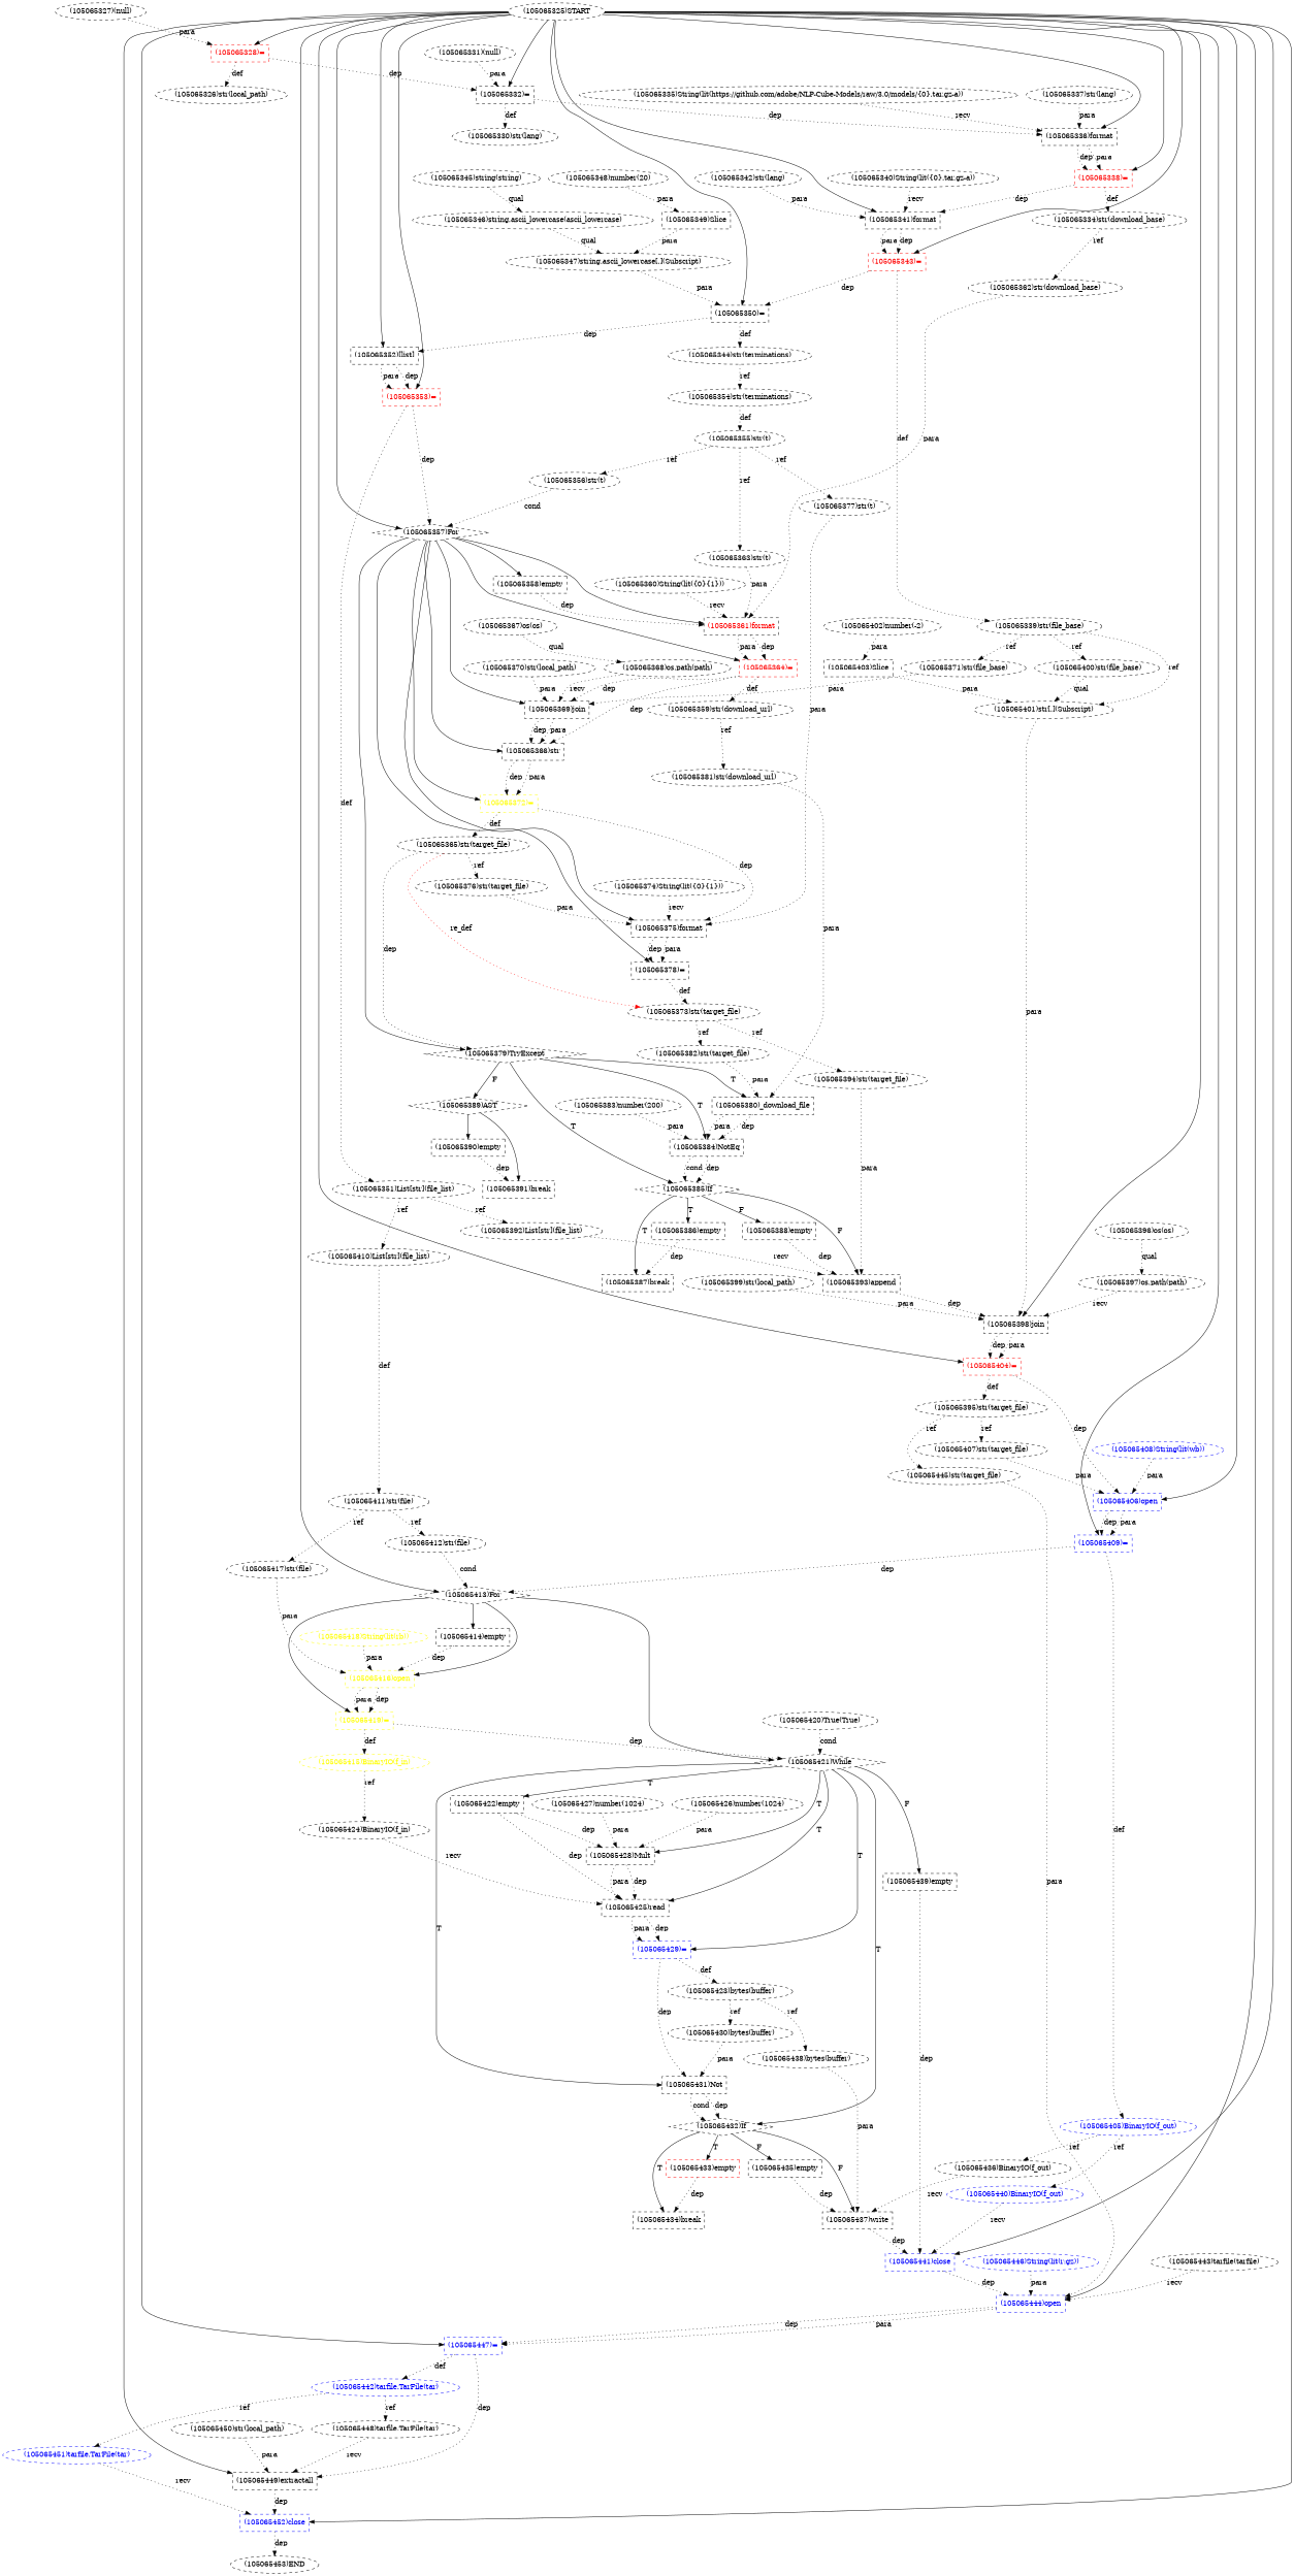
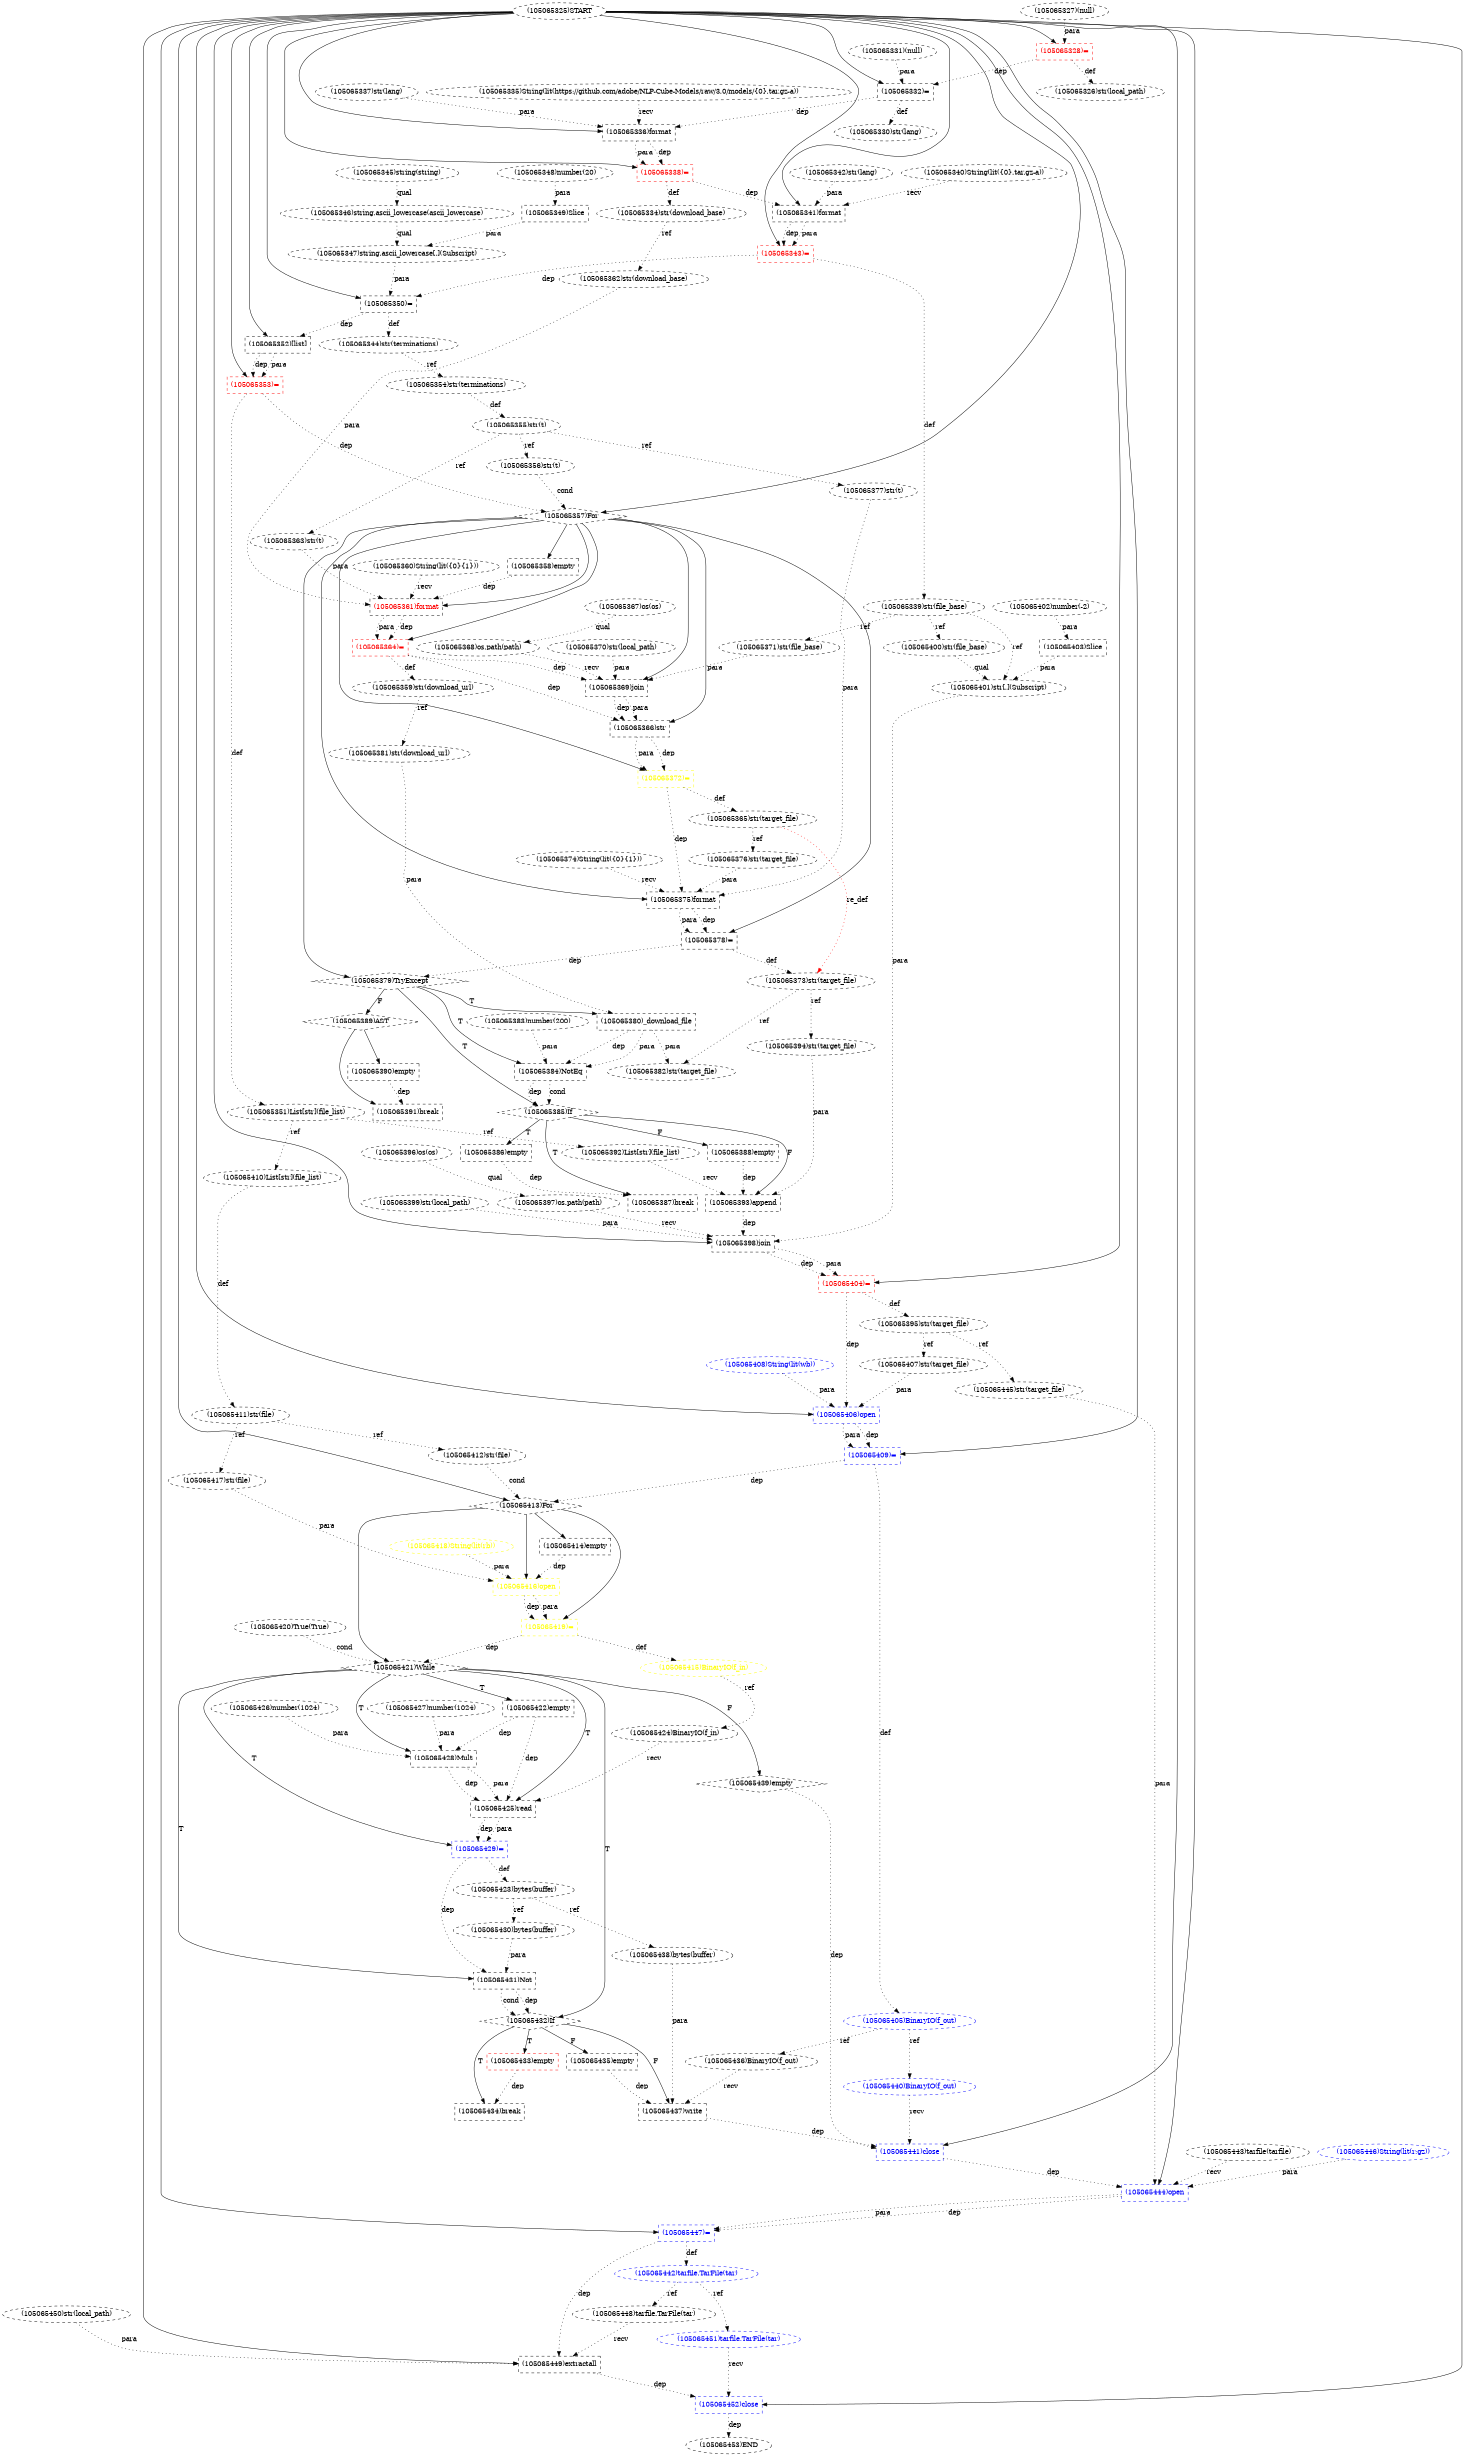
  digraph {
    node [shape=ellipse style=dashed]
    edge [style=dotted]
    n1 [label="(105065373)str(target_file)"]
    n2 [label="(105065382)str(target_file)"]
    n3 [label="(105065394)str(target_file)"]
    n4 [label="(105065380)_download_file" shape=box]
    n5 [label="(105065393)append" shape=box]
    n6 [label="(105065420)True(True)"]
    n7 [label="(105065421)While" shape=diamond]
    n8 [color=blue fontcolor=blue label="(105065429)=" shape=box]
    n9 [label="(105065431)Not" shape=box]
    n10 [label="(105065428)Mult" shape=box]
    n11 [label="(105065425)read" shape=box]
-   n12 [label="(105065439)empty" shape=box]
+   n12 [label="(105065439)empty" shape=diamond]
    n13 [label="(105065422)empty" shape=box]
    n14 [label="(105065432)If" shape=diamond]
    n15 [color=yellow fontcolor=yellow label="(105065416)open" shape=box]
    n16 [color=yellow fontcolor=yellow label="(105065419)=" shape=box]
    n17 [color=yellow fontcolor=yellow label="(105065415)BinaryIO(f_in)"]
    n18 [label="(105065445)str(target_file)"]
    n19 [color=blue fontcolor=blue label="(105065444)open" shape=box]
    n20 [color=blue fontcolor=blue label="(105065447)=" shape=box]
    n21 [label="(105065389)AST" shape=diamond]
    n22 [label="(105065390)empty" shape=box]
    n23 [label="(105065391)break" shape=box]
    n24 [label="(105065384)NotEq" shape=box]
    n25 [label="(105065385)If" shape=diamond]
    n26 [label="(105065386)empty" shape=box]
    n27 [label="(105065388)empty" shape=box]
    n28 [label="(105065387)break" shape=box]
    n29 [label="(105065348)number(20)"]
    n30 [label="(105065349)Slice" shape=box]
    n31 [label="(105065347)string.ascii_lowercase[.](Subscript)"]
    n32 [label="(105065352)[list]" shape=box]
    n33 [color=red fontcolor=red label="(105065353)=" shape=box]
    n34 [label="(105065357)For" shape=diamond]
    n35 [label="(105065351)List[str](file_list)"]
    n36 [color=yellow fontcolor=yellow label="(105065418)String(lit(rb))"]
    n37 [label="(105065344)str(terminations)"]
    n38 [label="(105065354)str(terminations)"]
    n39 [label="(105065355)str(t)"]
    n40 [label="(105065336)format" shape=box]
    n41 [color=red fontcolor=red label="(105065338)=" shape=box]
    n42 [label="(105065341)format" shape=box]
    n43 [label="(105065334)str(download_base)"]
    n44 [label="(105065417)str(file)"]
    n45 [label="(105065400)str(file_base)"]
    n46 [label="(105065401)str[.](Subscript)"]
    n47 [label="(105065398)join" shape=box]
    n48 [label="(105065423)bytes(buffer)"]
    n49 [label="(105065430)bytes(buffer)"]
    n50 [label="(105065438)bytes(buffer)"]
    n51 [label="(105065448)tarfile.TarFile(tar)"]
    n52 [label="(105065449)extractall" shape=box]
    n53 [color=blue fontcolor=blue label="(105065452)close" shape=box]
    n54 [label="(105065356)str(t)"]
    n55 [label="(105065377)str(t)"]
    n56 [label="(105065363)str(t)"]
    n57 [label="(105065375)format" shape=box]
    n58 [fontcolor=red label="(105065361)format" shape=box]
    n59 [label="(105065362)str(download_base)"]
    n60 [color=red fontcolor=red label="(105065364)=" shape=box]
    n61 [label="(105065383)number(200)"]
    n62 [label="(105065345)string(string)"]
    n63 [label="(105065346)string.ascii_lowercase(ascii_lowercase)"]
    n64 [label="(105065371)str(file_base)"]
    n65 [label="(105065369)join" shape=box]
    n66 [label="(105065366)str" shape=box]
    n67 [label="(105065365)str(target_file)"]
    n68 [label="(105065376)str(target_file)"]
    n69 [label="(105065337)str(lang)"]
    n70 [label="(105065403)Slice" shape=box]
    n71 [color=blue fontcolor=blue label="(105065451)tarfile.TarFile(tar)"]
    n72 [label="(105065453)END" shape=""]
    n73 [color=red fontcolor=red label="(105065343)=" shape=box]
    n74 [color=red fontcolor=red label="(105065328)=" shape=box]
    n75 [color=black fontcolor=black label="(105065332)=" shape=box]
    n76 [label="(105065326)str(local_path)"]
    n77 [label="(105065330)str(lang)"]
    n78 [color=yellow fontcolor=yellow label="(105065372)=" shape=box]
    n79 [label="(105065379)TryExcept" shape=diamond]
    n80 [label="(105065358)empty" shape=box]
    n81 [color=black fontcolor=black label="(105065378)=" shape=box]
    n82 [label="(105065412)str(file)"]
    n83 [label="(105065413)For" shape=diamond]
    n84 [label="(105065414)empty" shape=box]
    n85 [color=black fontcolor=black label="(105065350)=" shape=box]
    n86 [label="(105065339)str(file_base)"]
    n87 [label="(105065396)os(os)"]
    n88 [label="(105065397)os.path(path)"]
    n89 [label="(105065402)number(-2)"]
    n90 [label="(105065359)str(download_url)"]
    n91 [label="(105065381)str(download_url)"]
    n92 [label="(105065443)tarfile(tarfile)"]
    n93 [label="(105065407)str(target_file)"]
    n94 [color=blue fontcolor=blue label="(105065406)open" shape=box]
    n95 [color=blue fontcolor=blue label="(105065409)=" shape=box]
    n96 [label="(105065411)str(file)"]
    n97 [label="(105065374)String(lit({0}{1}))"]
    n98 [label="(105065424)BinaryIO(f_in)"]
    n99 [color=blue fontcolor=blue label="(105065442)tarfile.TarFile(tar)"]
    n100 [label="(105065368)os.path(path)"]
    n101 [label="(105065436)BinaryIO(f_out)"]
    n102 [label="(105065437)write" shape=box]
    n103 [color=blue fontcolor=blue label="(105065441)close" shape=box]
    n104 [label="(105065331)(null)"]
    n105 [label="(105065399)str(local_path)"]
    n106 [color=red fontcolor=red label="(105065404)=" shape=box]
    n107 [label="(105065335)String(lit(https://github.com/adobe/NLP-Cube-Models/raw/3.0/models/{0}.tar.gz-a))"]
    n108 [label="(105065360)String(lit({0}{1}))"]
    n109 [color=blue fontcolor=blue label="(105065408)String(lit(wb))"]
    n110 [label="(105065342)str(lang)"]
    n111 [label="(105065410)List[str](file_list)"]
    n112 [color=blue fontcolor=blue label="(105065440)BinaryIO(f_out)"]
    n113 [label="(105065395)str(target_file)"]
    n114 [label="(105065370)str(local_path)"]
    n115 [label="(105065435)empty" shape=box]
    n116 [color=red label="(105065433)empty" shape=box]
    n117 [label="(105065434)break" shape=box]
    n118 [label="(105065427)number(1024)"]
    n119 [label="(105065340)String(lit({0}.tar.gz-a))"]
    n120 [label="(105065392)List[str](file_list)"]
    n121 [color=blue fontcolor=blue label="(105065405)BinaryIO(f_out)"]
    n122 [label="(105065367)os(os)"]
    n123 [label="(105065327)(null)"]
    n124 [color=blue fontcolor=blue label="(105065446)String(lit(r:gz))"]
    n125 [label="(105065325)START" shape=""]
    n126 [label="(105065426)number(1024)"]
    n127 [label="(105065450)str(local_path)"]
    n1 -> n2 [label=ref]
    n1 -> n3 [label=ref]
-   n2 -> n4 [label=para]
+   n4 -> n2 [label=para]
    n3 -> n5 [label=para]
    n4 -> n24 [label=dep]
    n4 -> n24 [label=para]
    n5 -> n47 [label=dep]
    n6 -> n7 [label=cond]
    n7 -> n8 [label=T style=""]
    n7 -> n9 [label=T style=""]
    n7 -> n10 [label=T style=""]
    n7 -> n11 [label=T style=""]
    n7 -> n12 [label=F style=""]
    n7 -> n13 [label=T style=""]
    n7 -> n14 [label=T style=""]
    n8 -> n9 [label=dep]
    n8 -> n48 [label=def]
    n9 -> n14 [label=dep]
    n9 -> n14 [label=cond]
    n10 -> n11 [label=dep]
    n10 -> n11 [label=para]
    n11 -> n8 [label=dep]
    n11 -> n8 [label=para]
    n12 -> n103 [label=dep]
    n13 -> n10 [label=dep]
    n13 -> n11 [label=dep]
    n14 -> n102 [label=F style=""]
    n14 -> n115 [label=F style=""]
    n14 -> n116 [label=T style=""]
    n14 -> n117 [label=T style=""]
    n15 -> n16 [label=dep]
    n15 -> n16 [label=para]
    n16 -> n7 [label=dep]
    n16 -> n17 [label=def]
    n17 -> n98 [label=ref]
    n18 -> n19 [label=para]
    n19 -> n20 [label=dep]
    n19 -> n20 [label=para]
    n20 -> n52 [label=dep]
    n20 -> n99 [label=def]
    n21 -> n22 [style=solid]
    n21 -> n23 [style=solid]
    n22 -> n23 [label=dep]
    n24 -> n25 [label=dep]
    n24 -> n25 [label=cond]
    n25 -> n5 [label=F style=""]
    n25 -> n26 [label=T style=""]
    n25 -> n27 [label=F style=""]
    n25 -> n28 [label=T style=""]
    n26 -> n28 [label=dep]
    n27 -> n5 [label=dep]
    n29 -> n30 [label=para]
    n30 -> n31 [label=para]
    n31 -> n85 [label=para]
    n32 -> n33 [label=dep]
    n32 -> n33 [label=para]
    n33 -> n34 [label=dep]
    n33 -> n35 [label=def]
    n34 -> n57 [style=solid]
    n34 -> n58 [style=solid]
    n34 -> n60 [style=solid]
    n34 -> n65 [style=solid]
    n34 -> n66 [style=solid]
    n34 -> n78 [style=solid]
    n34 -> n79 [style=solid]
    n34 -> n80 [style=solid]
    n34 -> n81 [style=solid]
    n35 -> n111 [label=ref]
    n35 -> n120 [label=ref]
    n36 -> n15 [label=para]
    n37 -> n38 [label=ref]
    n38 -> n39 [label=def]
    n39 -> n54 [label=ref]
    n39 -> n55 [label=ref]
    n39 -> n56 [label=ref]
    n40 -> n41 [label=dep]
    n40 -> n41 [label=para]
    n41 -> n42 [label=dep]
    n41 -> n43 [label=def]
    n42 -> n73 [label=dep]
    n42 -> n73 [label=para]
    n43 -> n59 [label=ref]
    n44 -> n15 [label=para]
    n45 -> n46 [label=qual]
    n46 -> n47 [label=para]
    n47 -> n106 [label=dep]
    n47 -> n106 [label=para]
    n48 -> n49 [label=ref]
    n48 -> n50 [label=ref]
    n49 -> n9 [label=para]
    n50 -> n102 [label=para]
    n51 -> n52 [label=recv]
    n52 -> n53 [label=dep]
    n53 -> n72 [label=dep]
    n54 -> n34 [label=cond]
    n55 -> n57 [label=para]
    n56 -> n58 [label=para]
    n57 -> n81 [label=dep]
    n57 -> n81 [label=para]
    n58 -> n60 [label=dep]
    n58 -> n60 [label=para]
    n59 -> n58 [label=para]
    n60 -> n65 [label=dep]
    n60 -> n66 [label=dep]
    n60 -> n90 [label=def]
    n61 -> n24 [label=para]
    n62 -> n63 [label=qual]
    n63 -> n31 [label=qual]
    n64 -> n65 [label=para]
    n65 -> n66 [label=dep]
    n65 -> n66 [label=para]
    n66 -> n78 [label=dep]
    n66 -> n78 [label=para]
    n67 -> n1 [color=red label=re_def]
    n67 -> n68 [label=ref]
    n68 -> n57 [label=para]
    n69 -> n40 [label=para]
    n70 -> n46 [label=para]
    n71 -> n53 [label=recv]
    n73 -> n85 [label=dep]
    n73 -> n86 [label=def]
    n74 -> n75 [label=dep]
    n74 -> n76 [label=def]
    n75 -> n40 [label=dep]
    n75 -> n77 [label=def]
    n78 -> n57 [label=dep]
    n78 -> n67 [label=def]
    n79 -> n4 [label=T style=""]
    n79 -> n21 [label=F style=""]
    n79 -> n24 [label=T style=""]
    n79 -> n25 [label=T style=""]
    n80 -> n58 [label=dep]
    n81 -> n1 [label=def]
-   n67 -> n79 [label=dep]
+   n81 -> n79 [label=dep]
    n82 -> n83 [label=cond]
    n83 -> n7 [style=solid]
    n83 -> n15 [style=solid]
    n83 -> n16 [style=solid]
    n83 -> n84 [style=solid]
    n84 -> n15 [label=dep]
    n85 -> n32 [label=dep]
    n85 -> n37 [label=def]
    n86 -> n45 [label=ref]
    n86 -> n46 [label=ref]
    n86 -> n64 [label=ref]
    n87 -> n88 [label=qual]
    n88 -> n47 [label=recv]
    n89 -> n70 [label=para]
    n90 -> n91 [label=ref]
    n91 -> n4 [label=para]
    n92 -> n19 [label=recv]
    n93 -> n94 [label=para]
    n94 -> n95 [label=dep]
    n94 -> n95 [label=para]
    n95 -> n83 [label=dep]
    n95 -> n121 [label=def]
    n96 -> n44 [label=ref]
    n96 -> n82 [label=ref]
    n97 -> n57 [label=recv]
    n98 -> n11 [label=recv]
    n99 -> n51 [label=ref]
    n99 -> n71 [label=ref]
    n100 -> n65 [label=recv]
    n101 -> n102 [label=recv]
    n102 -> n103 [label=dep]
    n103 -> n19 [label=dep]
    n104 -> n75 [label=para]
    n105 -> n47 [label=para]
    n106 -> n94 [label=dep]
    n106 -> n113 [label=def]
    n107 -> n40 [label=recv]
    n108 -> n58 [label=recv]
    n109 -> n94 [label=para]
    n110 -> n42 [label=para]
    n111 -> n96 [label=def]
    n112 -> n103 [label=recv]
    n113 -> n18 [label=ref]
    n113 -> n93 [label=ref]
    n114 -> n65 [label=para]
    n115 -> n102 [label=dep]
    n116 -> n117 [label=dep]
    n118 -> n10 [label=para]
    n119 -> n42 [label=recv]
    n120 -> n5 [label=recv]
    n121 -> n101 [label=ref]
    n121 -> n112 [label=ref]
    n122 -> n100 [label=qual]
    n123 -> n74 [label=para]
    n124 -> n19 [label=para]
    n125 -> n19 [style=solid]
    n125 -> n20 [style=solid]
    n125 -> n32 [style=solid]
    n125 -> n33 [style=solid]
    n125 -> n34 [style=solid]
    n125 -> n40 [style=solid]
    n125 -> n41 [style=solid]
    n125 -> n42 [style=solid]
    n125 -> n47 [style=solid]
    n125 -> n52 [style=solid]
    n125 -> n53 [style=solid]
    n125 -> n73 [style=solid]
    n125 -> n74 [style=solid]
    n125 -> n75 [style=solid]
    n125 -> n83 [style=solid]
    n125 -> n85 [style=solid]
    n125 -> n94 [style=solid]
    n125 -> n95 [style=solid]
    n125 -> n103 [style=solid]
    n125 -> n106 [style=solid]
    n126 -> n10 [label=para]
    n127 -> n52 [label=para]
  }
